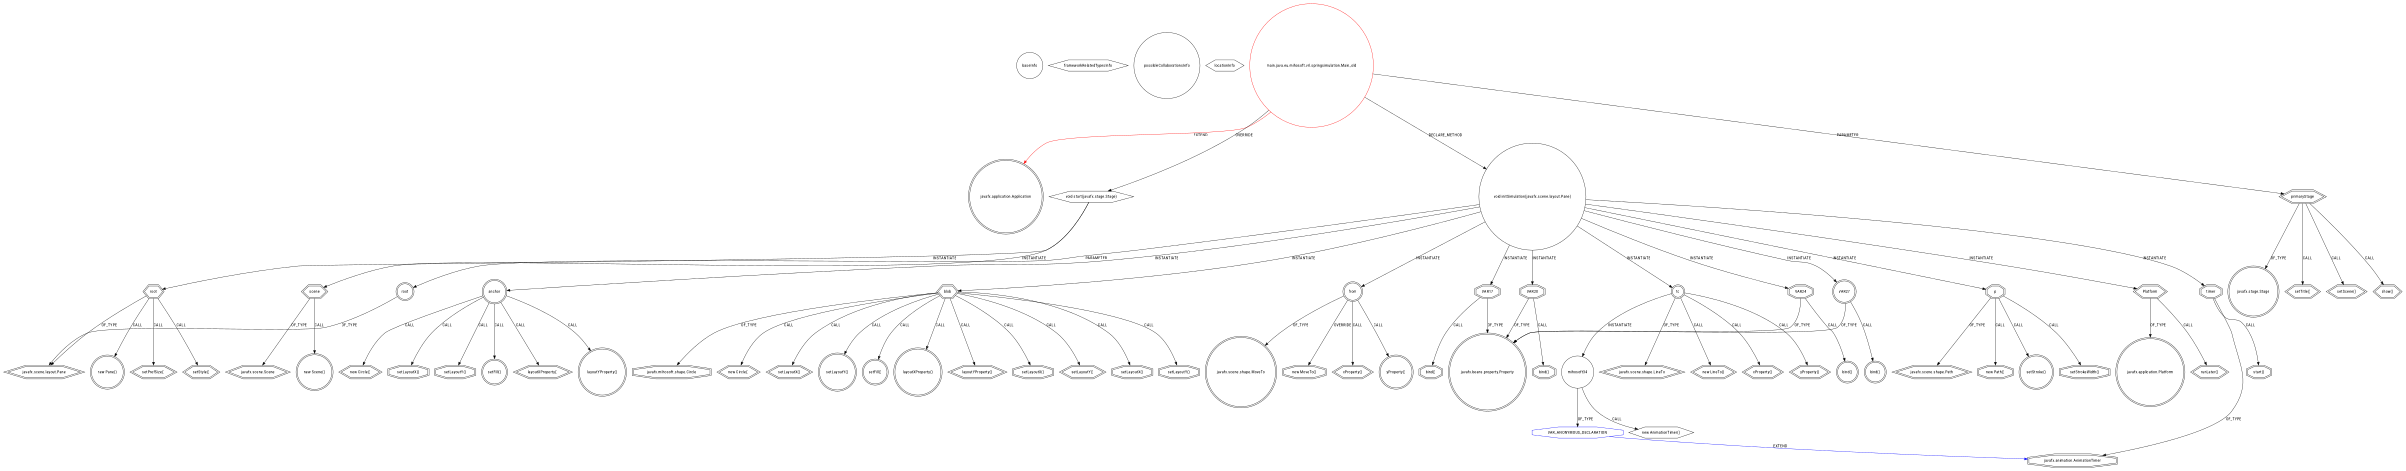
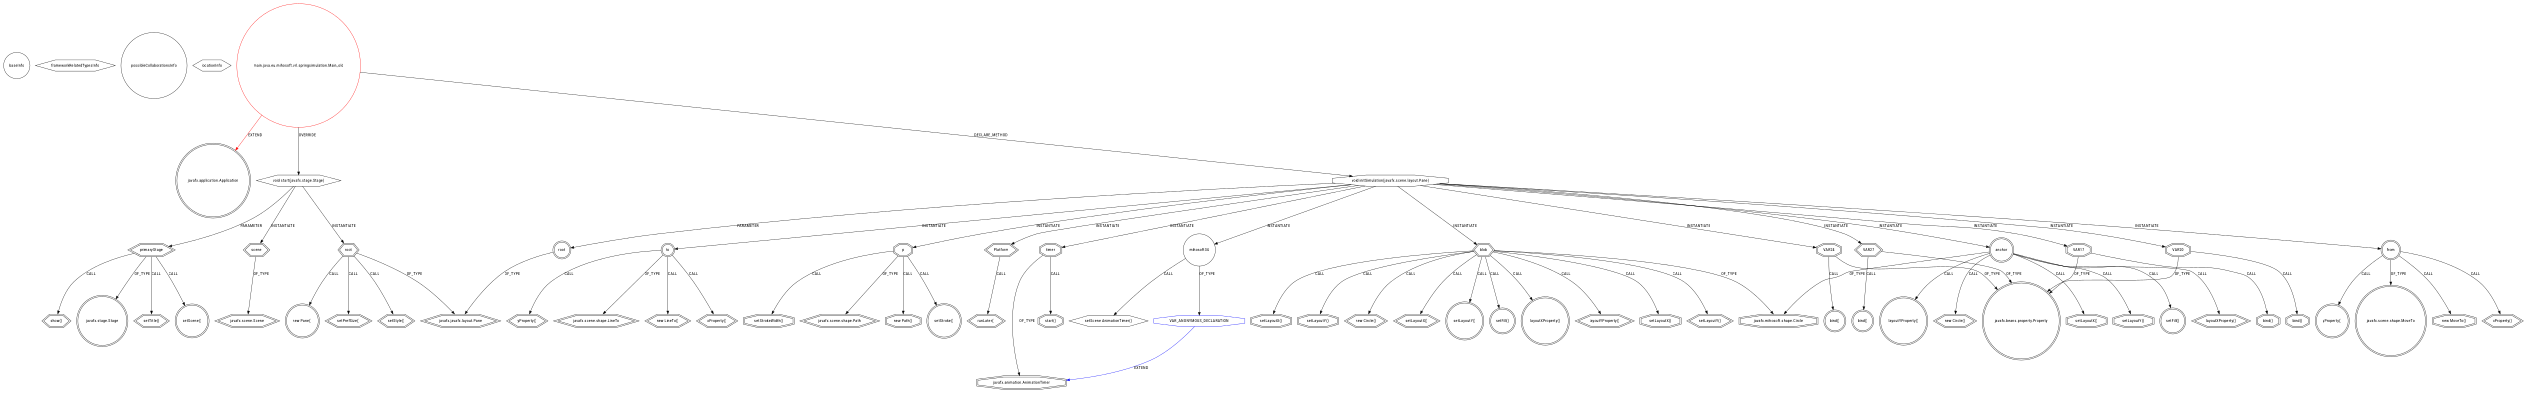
  digraph {
    fontname="Roboto Condensed"
    node [fontname="Roboto Condensed" shape=hexagon isFrameworkType=true vertexType=INSIDE_CALL peripheries=2]
    edge [fontname="Roboto Condensed"]
    baseInfo [category=extension_graph graphId=3635 isAnonymous=false possibleRelation=true shape=circle isFrameworkType="" vertexType="" peripheries=""]
    frameworkRelatedTypesInfo [0="javafx.application.Application" isFrameworkType="" vertexType="" peripheries=""]
    possibleCollaborationsInfo [0="3635~CLIENT_METHOD_DECLARATION-INSTANTIATION-~javafx.application.Application ~javafx.animation.AnimationTimer ~false~true" shape=circle isFrameworkType="" vertexType="" peripheries=""]
    locationInfo [contextSignature=Main_old filePath="/miho-SpringSimulator/SpringSimulator-master/SpringSimulator/src/main/java/eu/mihosoft/vrl/springsimulation/Main_old.java" graphId=3635 projectName="miho-SpringSimulator" isFrameworkType="" vertexType="" peripheries=""]
    n5 [color=red isFrameworkType=false label="main.java.eu.mihosoft.vrl.springsimulation.Main_old" shape=circle vertexType=ROOT_CLIENT_CLASS_DECLARATION peripheries=""]
    n6 [label="javafx.application.Application" shape=circle vertexType=FRAMEWORK_CLASS_TYPE]
    n7 [isFrameworkType=false label="void start(javafx.stage.Stage)" vertexType=OVERRIDING_METHOD_DECLARATION peripheries=""]
-   n8 [isFrameworkType=false label="void initSimulation(javafx.scene.layout.Pane)" shape=circle vertexType=CLIENT_METHOD_DECLARATION peripheries=""]
+   n8 [isFrameworkType=false label="void initSimulation(javafx.scene.layout.Pane)" shape=octagon vertexType=CLIENT_METHOD_DECLARATION peripheries=""]
    n9 [label=primaryStage vertexType=PARAMETER_DECLARATION]
    n10 [label=root vertexType=VARIABLE_EXPRESION]
    n11 [label=scene vertexType=VARIABLE_EXPRESION]
    n12 [label=root shape=circle vertexType=PARAMETER_DECLARATION]
    n13 [label=anchor shape=circle vertexType=VARIABLE_EXPRESION]
    n14 [label=blob vertexType=VARIABLE_EXPRESION]
    n15 [label=from shape=circle vertexType=VARIABLE_EXPRESION]
    n16 [label=VAR17 shape=octagon vertexType=VARIABLE_EXPRESION]
    n17 [label=VAR20 shape=octagon vertexType=VARIABLE_EXPRESION]
    n18 [label=to shape=circle vertexType=VARIABLE_EXPRESION]
    n19 [label=VAR24 shape=octagon vertexType=VARIABLE_EXPRESION]
-   n20 [label=VAR27 shape=circle vertexType=VARIABLE_EXPRESION]
+   n20 [label=VAR27 vertexType=VARIABLE_EXPRESION]
    n21 [label=p shape=octagon vertexType=VARIABLE_EXPRESION]
    n22 [label=Platform vertexType=VARIABLE_EXPRESION]
    n23 [isFrameworkType=false label=mihosoft34 shape=circle vertexType=VARIABLE_EXPRESION peripheries=""]
    n24 [label=timer shape=octagon vertexType=VARIABLE_EXPRESION]
    n25 [label="javafx.stage.Stage" shape=circle vertexType=FRAMEWORK_CLASS_TYPE]
    n26 [label="setTitle()"]
-   n27 [label="setScene()"]
+   n27 [label="setScene()" shape=circle]
    n28 [label="show()"]
-   n29 [label="javafx.scene.layout.Pane" vertexType=FRAMEWORK_CLASS_TYPE]
+   n29 [label="javafx.javafx.layout.Pane" vertexType=FRAMEWORK_CLASS_TYPE]
    n30 [label="new Pane()" shape=circle vertexType=CONSTRUCTOR_CALL]
    n31 [label="setPrefSize()"]
    n32 [label="setStyle()"]
    n33 [label="javafx.scene.Scene" vertexType=FRAMEWORK_CLASS_TYPE]
-   n34 [label="new Scene()" shape=circle vertexType=CONSTRUCTOR_CALL]
    n35 [label="javafx.mihosoft.shape.Circle" shape=octagon vertexType=FRAMEWORK_CLASS_TYPE]
    n36 [label="new Circle()" vertexType=CONSTRUCTOR_CALL]
    n37 [label="setLayoutX()" shape=octagon]
    n38 [label="setLayoutY()" shape=octagon]
    n39 [label="setFill()" shape=circle]
    n40 [label="layoutXProperty()"]
    n41 [label="layoutYProperty()" shape=circle]
    n42 [label="new Circle()" vertexType=CONSTRUCTOR_CALL]
    n43 [label="setLayoutX()"]
    n44 [label="setLayoutY()" shape=circle]
    n45 [label="setFill()" shape=circle]
    n46 [label="layoutXProperty()" shape=circle]
    n47 [label="layoutYProperty()"]
    n48 [label="setLayoutX()" shape=octagon]
    n49 [label="setLayoutY()"]
    n50 [label="setLayoutX()" shape=octagon]
    n51 [label="setLayoutY()" shape=octagon]
    n52 [label="javafx.scene.shape.MoveTo" shape=circle vertexType=FRAMEWORK_CLASS_TYPE]
    n53 [label="new MoveTo()" shape=octagon vertexType=CONSTRUCTOR_CALL]
    n54 [label="xProperty()"]
    n55 [label="yProperty()" shape=circle]
    n56 [label="javafx.beans.property.Property" shape=circle vertexType=FRAMEWORK_INTERFACE_TYPE]
    n57 [label="bind()" shape=octagon]
    n58 [label="bind()" shape=octagon]
    n59 [label="javafx.scene.shape.LineTo" vertexType=FRAMEWORK_CLASS_TYPE]
    n60 [label="new LineTo()" vertexType=CONSTRUCTOR_CALL]
    n61 [label="xProperty()"]
    n62 [label="yProperty()"]
    n63 [label="bind()" shape=circle]
    n64 [label="bind()" shape=circle]
    n65 [label="javafx.scene.shape.Path" vertexType=FRAMEWORK_CLASS_TYPE]
    n66 [label="new Path()" shape=octagon vertexType=CONSTRUCTOR_CALL]
    n67 [label="setStroke()" shape=circle]
    n68 [label="setStrokeWidth()" shape=octagon]
-   n69 [label="javafx.application.Platform" shape=circle vertexType=FRAMEWORK_CLASS_TYPE]
    n70 [label="runLater()"]
    n71 [color=blue isFrameworkType=false label=VAR_ANONYMOUS_DECLARATION shape=octagon vertexType=REFERENCE_ANONYMOUS_DECLARATION peripheries=""]
-   n72 [isFrameworkType=false label="new AnimationTimer()" vertexType=CONSTRUCTOR_CALL peripheries=""]
+   n72 [isFrameworkType=false label="setScene AnimationTimer()" vertexType=CONSTRUCTOR_CALL peripheries=""]
    n73 [label="javafx.animation.AnimationTimer" shape=octagon vertexType=FRAMEWORK_CLASS_TYPE]
    n74 [label="start()" shape=octagon]
    n5 -> n6 [color=red label=EXTEND]
    n5 -> n7 [label=OVERRIDE]
    n5 -> n8 [label=DECLARE_METHOD]
-   n5 -> n9 [label=PARAMETER]
+   n7 -> n9 [label=PARAMETER]
    n7 -> n10 [label=INSTANTIATE]
    n7 -> n11 [label=INSTANTIATE]
    n8 -> n12 [label=PARAMETER]
    n8 -> n13 [label=INSTANTIATE]
    n8 -> n14 [label=INSTANTIATE]
    n8 -> n15 [label=INSTANTIATE]
    n8 -> n16 [label=INSTANTIATE]
    n8 -> n17 [label=INSTANTIATE]
    n8 -> n18 [label=INSTANTIATE]
    n8 -> n19 [label=INSTANTIATE]
    n8 -> n20 [label=INSTANTIATE]
    n8 -> n21 [label=INSTANTIATE]
    n8 -> n22 [label=INSTANTIATE]
-   n18 -> n23 [label=INSTANTIATE]
+   n8 -> n23 [label=INSTANTIATE]
    n8 -> n24 [label=INSTANTIATE]
    n9 -> n25 [label=OF_TYPE]
    n9 -> n26 [label=CALL]
    n9 -> n27 [label=CALL]
    n9 -> n28 [label=CALL]
    n10 -> n29 [label=OF_TYPE]
    n10 -> n30 [label=CALL]
    n10 -> n31 [label=CALL]
    n10 -> n32 [label=CALL]
    n11 -> n33 [label=OF_TYPE]
-   n11 -> n34 [label=CALL]
    n12 -> n29 [label=OF_TYPE]
+   n13 -> n35 [label=OF_TYPE]
    n13 -> n36 [label=CALL]
    n13 -> n37 [label=CALL]
    n13 -> n38 [label=CALL]
    n13 -> n39 [label=CALL]
    n13 -> n40 [label=CALL]
    n13 -> n41 [label=CALL]
    n14 -> n35 [label=OF_TYPE]
    n14 -> n42 [label=CALL]
    n14 -> n43 [label=CALL]
    n14 -> n44 [label=CALL]
    n14 -> n45 [label=CALL]
    n14 -> n46 [label=CALL]
    n14 -> n47 [label=CALL]
    n14 -> n48 [label=CALL]
    n14 -> n49 [label=CALL]
    n14 -> n50 [label=CALL]
    n14 -> n51 [label=CALL]
    n15 -> n52 [label=OF_TYPE]
-   n15 -> n53 [label=OVERRIDE]
+   n15 -> n53 [label=CALL]
    n15 -> n54 [label=CALL]
    n15 -> n55 [label=CALL]
    n16 -> n56 [label=OF_TYPE]
    n16 -> n57 [label=CALL]
    n17 -> n56 [label=OF_TYPE]
    n17 -> n58 [label=CALL]
    n18 -> n59 [label=OF_TYPE]
    n18 -> n60 [label=CALL]
    n18 -> n61 [label=CALL]
    n18 -> n62 [label=CALL]
    n19 -> n56 [label=OF_TYPE]
    n19 -> n63 [label=CALL]
    n20 -> n56 [label=OF_TYPE]
    n20 -> n64 [label=CALL]
    n21 -> n65 [label=OF_TYPE]
    n21 -> n66 [label=CALL]
    n21 -> n67 [label=CALL]
    n21 -> n68 [label=CALL]
-   n22 -> n69 [label=OF_TYPE]
    n22 -> n70 [label=CALL]
    n23 -> n71 [label=OF_TYPE]
    n23 -> n72 [label=CALL]
    n24 -> n73 [label=OF_TYPE]
    n24 -> n74 [label=CALL]
    n71 -> n73 [color=blue label=EXTEND]
  }
